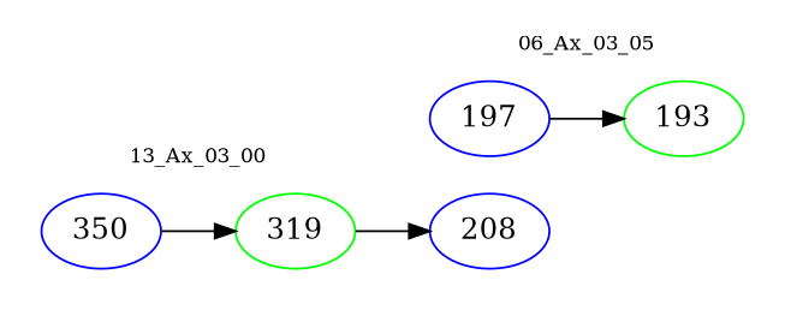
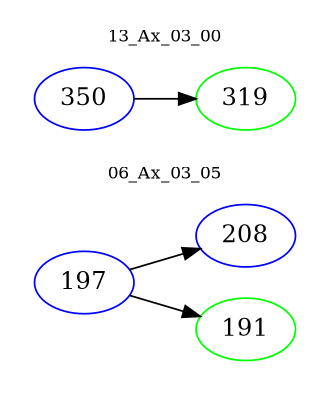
  digraph {
    rankdir=LR
    node [color=blue]
    edge [color=black]
    n1 [label=197]
-   n2 [color=green label=193]
+   n2 [color=green label=191]
    n3 [label=208]
    n4 [label=350]
    n5 [color=green label=319]
    subgraph cluster_1 {
      color=white
      fontsize=10
      label="06_Ax_03_05"
      n1
      n2
      n3
    }
    subgraph cluster_2 {
      color=white
      fontsize=10
      label="13_Ax_03_00"
      n4
      n5
    }
    n1 -> n2
-   n5 -> n3
+   n1 -> n3
    n4 -> n5
  }
